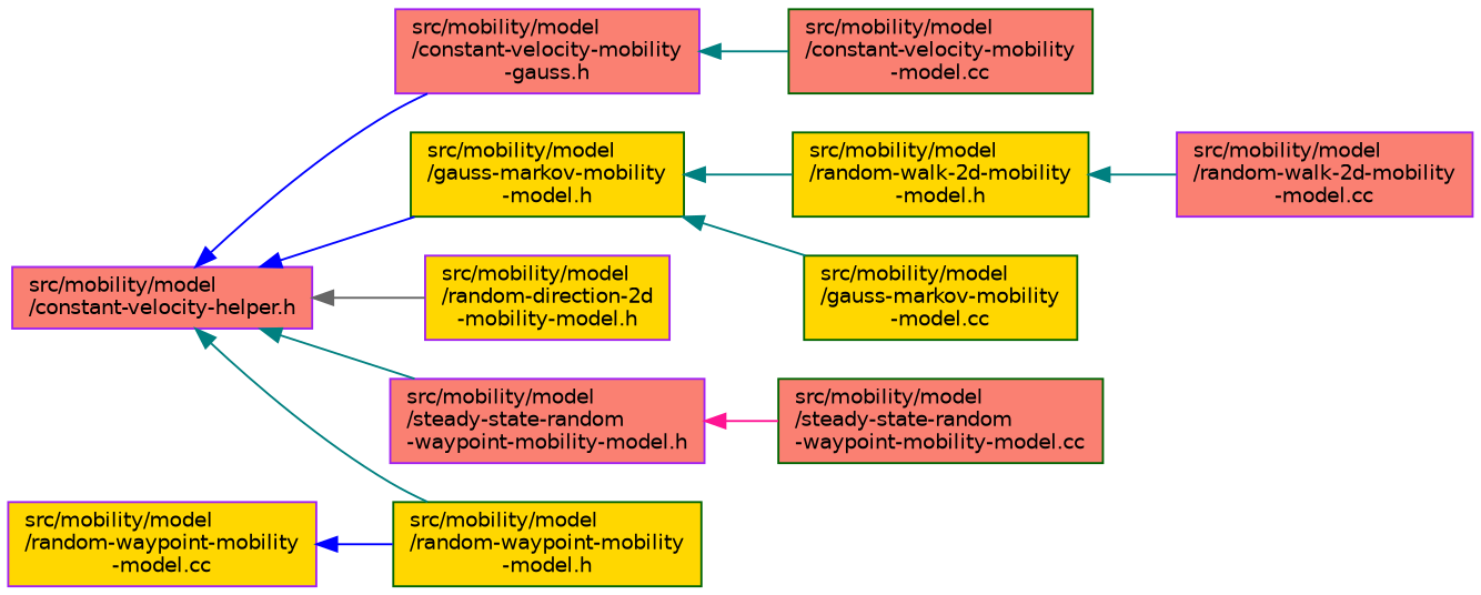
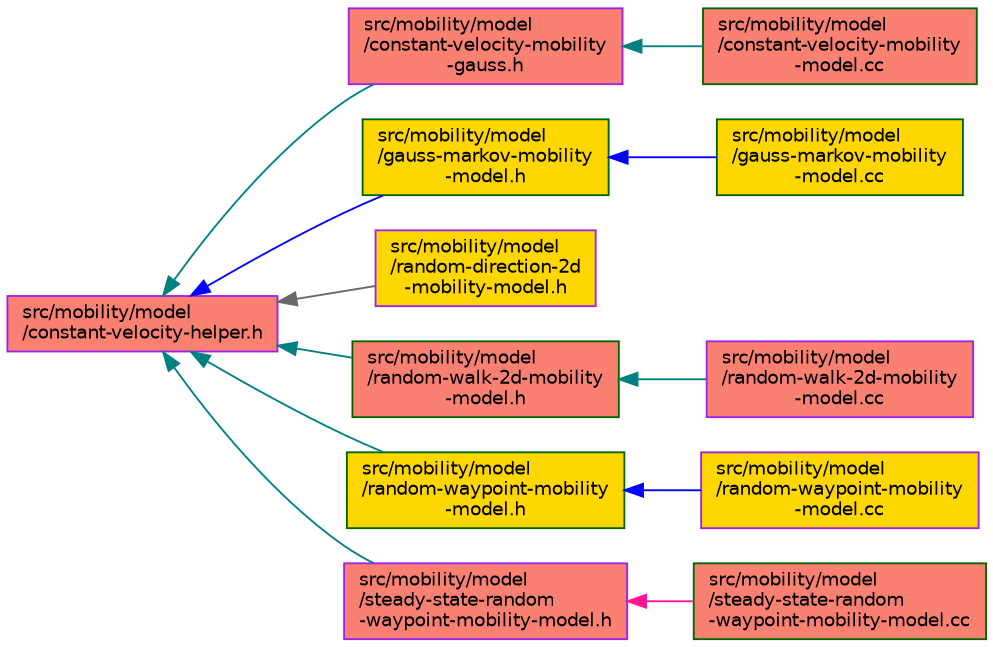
  digraph {
    rankdir=LR
    node [color=purple fillcolor=salmon fontname=Helvetica fontsize=10 shape=record style=filled]
    edge [color=teal dir=back fontname=Helvetica fontsize=10 labelfontname=Helvetica labelfontsize=10 style=solid]
    n1 [fontcolor=black height=0.2 label="src/mobility/model\l/constant-velocity-helper.h" width=0.4]
    n2 [height=0.2 label="src/mobility/model\l/constant-velocity-mobility\l-gauss.h" width=0.4]
    n3 [color=darkgreen fillcolor=gold height=0.2 label="src/mobility/model\l/gauss-markov-mobility\l-model.h" width=0.4]
    n4 [fillcolor=gold height=0.2 label="src/mobility/model\l/random-direction-2d\l-mobility-model.h" width=0.4]
-   n5 [color=darkgreen fillcolor=gold height=0.2 label="src/mobility/model\l/random-walk-2d-mobility\l-model.h" width=0.4]
+   n5 [color=darkgreen height=0.2 label="src/mobility/model\l/random-walk-2d-mobility\l-model.h" width=0.4]
    n6 [color=darkgreen fillcolor=gold height=0.2 label="src/mobility/model\l/random-waypoint-mobility\l-model.h" width=0.4]
    n7 [height=0.2 label="src/mobility/model\l/steady-state-random\l-waypoint-mobility-model.h" width=0.4]
    n8 [color=darkgreen height=0.2 label="src/mobility/model\l/constant-velocity-mobility\l-model.cc" width=0.4]
    n9 [color=darkgreen fillcolor=gold height=0.2 label="src/mobility/model\l/gauss-markov-mobility\l-model.cc" width=0.4]
    n10 [height=0.2 label="src/mobility/model\l/random-walk-2d-mobility\l-model.cc" width=0.4]
    n11 [fillcolor=gold height=0.2 label="src/mobility/model\l/random-waypoint-mobility\l-model.cc" width=0.4]
    n12 [color=darkgreen height=0.2 label="src/mobility/model\l/steady-state-random\l-waypoint-mobility-model.cc" width=0.4]
-   n1 -> n2 [color=blue]
+   n1 -> n2
    n1 -> n3 [color=blue]
    n1 -> n4 [color=gray40]
-   n3 -> n5
+   n1 -> n5
    n1 -> n6
    n1 -> n7
    n2 -> n8
-   n3 -> n9
+   n3 -> n9 [color=blue]
    n5 -> n10
-   n11 -> n6 [color=blue]
+   n6 -> n11 [color=blue]
    n7 -> n12 [color=deeppink]
  }
